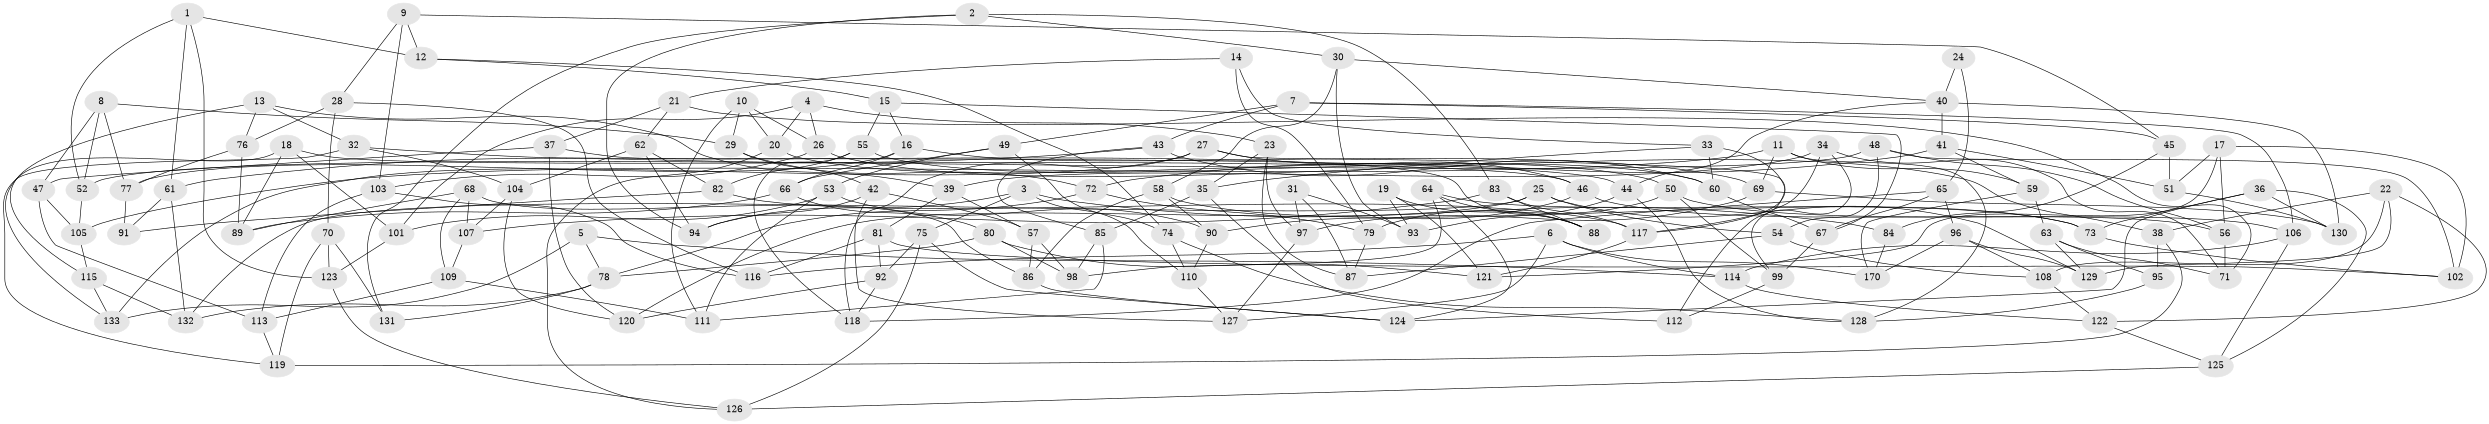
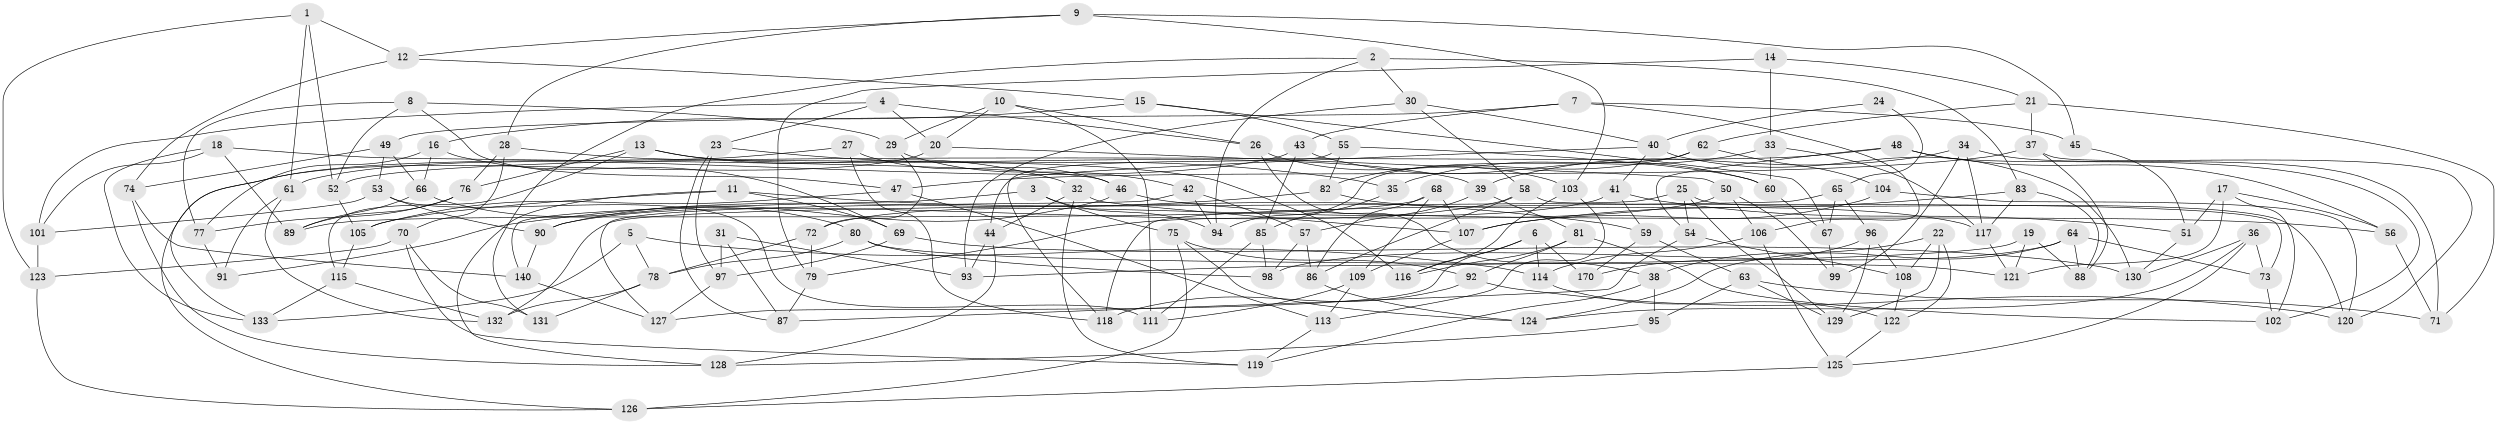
  graph {
    node [color=gray90 style=filled]
    1
    12
    52
    61
    123
    15
    74
    105
    132
    91
    126
    2
    30
    83
    94
    131
    93
    40
    58
    88
    117
    107
    3
    75
-   84
-   110
+   110 [label=140]
    124
    92
    n29 [label=170]
    127
    4
    20
    23
    26
    101
    50
    35
    87
    97
    103
    38
    5
    78
    114
    133
    14
    21
    33
    79
    122
    6
    116
    7
    43
    45
    49
    106
    60
    85
    51
    66
    53
    125
    8
    29
    47
    77
    42
    72
    113
    9
    28
    76
    70
    10
    111
    11
    59
    69
    128
    63
    130
    115
    16
    55
    67
    13
    32
    39
    44
    104
    119
    57
    81
    89
    37
    62
    71
    118
    82
    99
    80
    17
    56
    102
    121
    18
    46
    90
    19
    120
    22
    108
    129
    95
-   112
    24
    65
    31
    41
    96
    25
    54
    27
    73
    86
    34
    98
    36
    48
    64
    68
    109
    1 -- 12
    1 -- 52
    1 -- 61
    1 -- 123
    12 -- 15
    12 -- 74
    52 -- 105
    61 -- 132
    61 -- 91
    123 -- 126
    15 -- 16
    15 -- 55
    15 -- 67
    74 -- 110
    74 -- 128
    105 -- 115
    2 -- 30
    2 -- 83
    2 -- 94
    2 -- 131
    30 -- 93
    30 -- 40
    30 -- 58
    83 -- 88
    83 -- 117
    83 -- 107
    40 -- 130
    40 -- 44
    40 -- 41
    58 -- 90
    58 -- 73
    58 -- 86
    117 -- 121
    107 -- 109
    3 -- 94
    3 -- 75
-   3 -- 84
    3 -- 110
    75 -- 126
    75 -- 124
    75 -- 92
-   84 -- n29
    110 -- 127
    92 -- 118
    92 -- 120
    4 -- 20
    4 -- 23
    4 -- 26
    4 -- 101
    20 -- 126
    20 -- 50
    23 -- 35
    23 -- 87
    23 -- 97
    26 -- 103
    26 -- 38
    101 -- 123
    50 -- 79
    50 -- 106
    50 -- 99
    35 -- 85
-   35 -- 112
    97 -- 127
    103 -- 116
    103 -- 113
    38 -- 119
    38 -- 95
    5 -- 78
    5 -- 114
    5 -- 133
    78 -- 132
    78 -- 131
    114 -- 122
    14 -- 21
    14 -- 33
    14 -- 79
    21 -- 37
    21 -- 62
    21 -- 71
    33 -- 117
    33 -- 35
    33 -- 60
    79 -- 87
    122 -- 125
    6 -- n29
    6 -- 127
    6 -- 114
    6 -- 116
    7 -- 43
    7 -- 45
    7 -- 49
    7 -- 106
    43 -- 61
    43 -- 60
    43 -- 85
-   45 -- 84
    45 -- 51
    49 -- 74
    49 -- 66
    49 -- 53
    106 -- 114
    106 -- 125
    60 -- 67
    85 -- 111
    85 -- 98
    51 -- 130
    66 -- 89
    66 -- 80
    53 -- 101
    53 -- 111
    53 -- 90
    125 -- 126
    8 -- 52
    8 -- 29
    8 -- 47
    8 -- 77
    29 -- 42
    29 -- 72
    47 -- 105
    47 -- 113
    77 -- 91
    42 -- 94
    42 -- 127
    42 -- 57
    72 -- 78
    72 -- 79
    113 -- 119
    9 -- 12
    9 -- 103
    9 -- 45
    9 -- 28
    28 -- 116
    28 -- 76
    28 -- 70
    76 -- 77
    76 -- 89
    70 -- 123
    70 -- 131
    70 -- 119
    10 -- 20
    10 -- 26
    10 -- 29
    10 -- 111
    11 -- 105
    11 -- 59
    11 -- 69
    11 -- 128
    59 -- n29
    59 -- 63
    69 -- 97
    69 -- 130
    63 -- 71
    63 -- 129
    63 -- 95
    115 -- 132
    115 -- 133
    16 -- 66
    16 -- 77
    16 -- 69
    55 -- 60
    55 -- 118
    55 -- 82
    67 -- 99
    13 -- 76
    13 -- 115
    13 -- 32
    13 -- 39
    32 -- 44
-   32 -- 104
+   32 -- 107
    32 -- 119
    39 -- 57
    39 -- 81
    44 -- 93
    44 -- 128
    104 -- 107
    104 -- 120
    57 -- 86
    57 -- 98
    81 -- 92
    81 -- 116
    81 -- 102
    37 -- 88
    37 -- 47
    37 -- 120
    62 -- 94
    62 -- 104
    62 -- 82
    82 -- 91
    82 -- 117
-   99 -- 112
    80 -- 78
    80 -- 121
    80 -- 98
    17 -- 51
    17 -- 56
    17 -- 102
    17 -- 121
    56 -- 71
    18 -- 101
    18 -- 133
    18 -- 89
    18 -- 46
    46 -- 56
    46 -- 90
    90 -- 110
    19 -- 93
    19 -- 88
    19 -- 121
    22 -- 38
    22 -- 122
    22 -- 108
    22 -- 129
    108 -- 122
    95 -- 128
    24 -- 40
    24 -- 65
    65 -- 67
    65 -- 118
    65 -- 96
    31 -- 93
    31 -- 87
    31 -- 97
    41 -- 51
    41 -- 72
    41 -- 59
    96 -- n29
    96 -- 108
    96 -- 129
    25 -- 132
    25 -- 120
    25 -- 129
    25 -- 54
    54 -- 87
    54 -- 108
    27 -- 133
    27 -- 118
    27 -- 46
-   27 -- 112
    73 -- 102
    86 -- 124
    34 -- 117
    34 -- 39
    34 -- 71
    34 -- 99
    36 -- 124
    36 -- 125
    36 -- 130
    36 -- 73
    48 -- 52
    48 -- 56
    48 -- 102
    48 -- 54
    64 -- 88
    64 -- 124
    64 -- 73
    64 -- 98
    68 -- 107
    68 -- 89
    68 -- 86
    68 -- 109
    109 -- 113
    109 -- 111
  }
